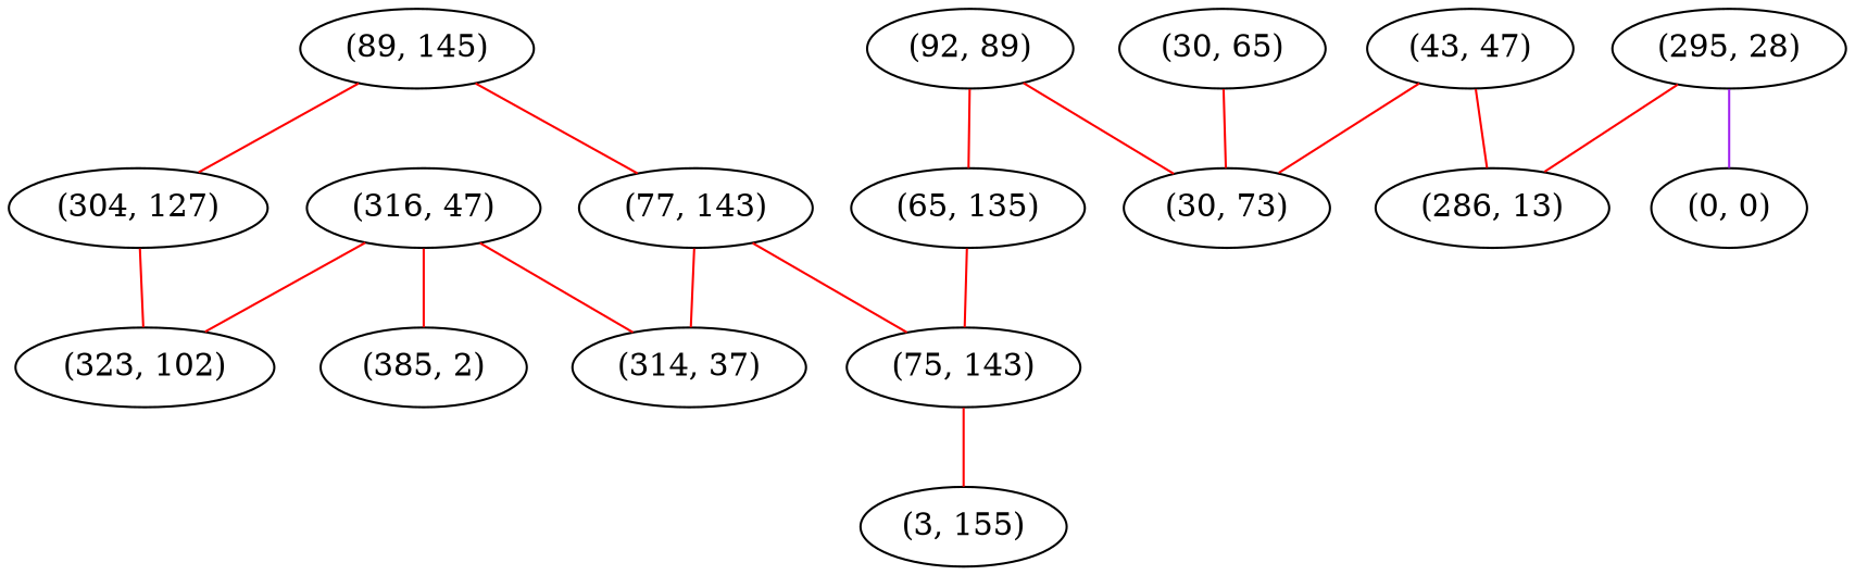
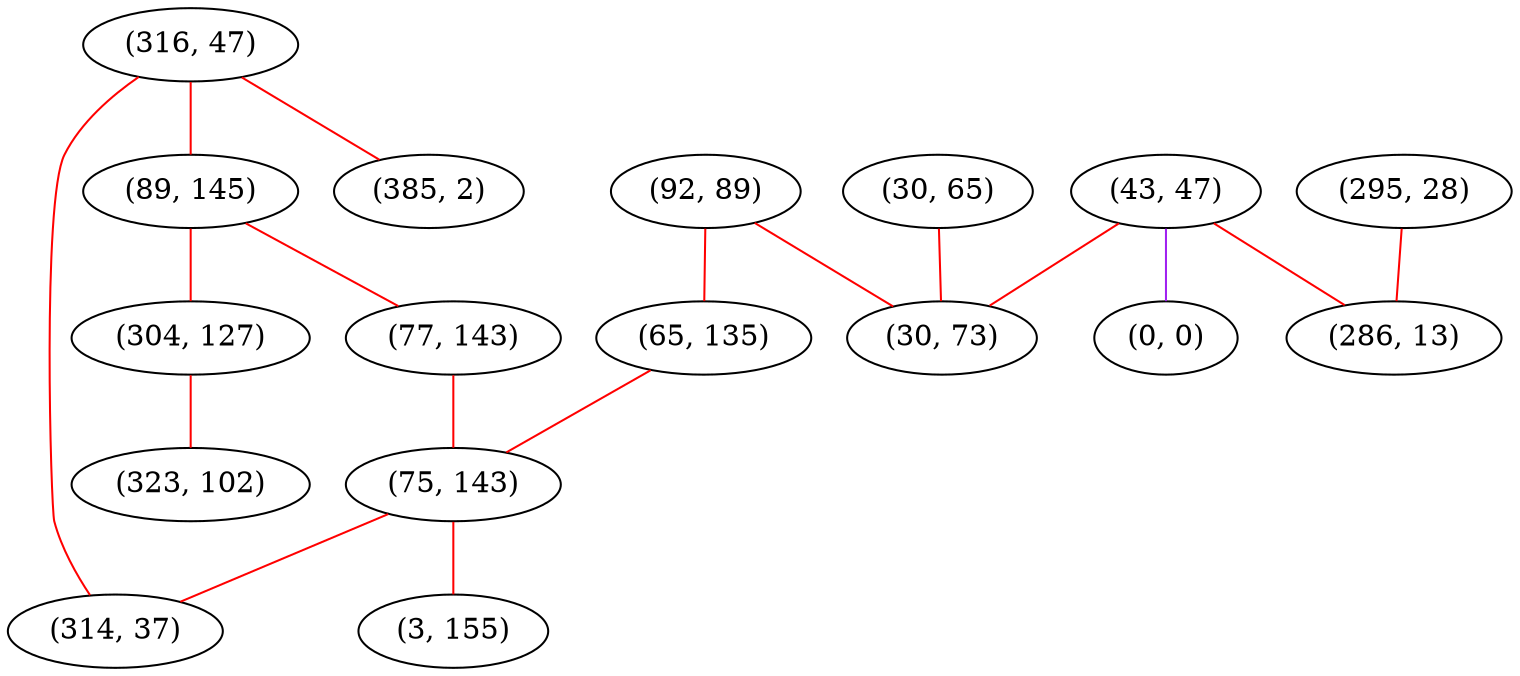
  graph {
    edge [color=red weight=1]
    n1 [label="(316, 47)"]
    "(385, 2)"
    "(314, 37)"
    "(323, 102)"
    "(30, 65)"
    "(30, 73)"
    "(43, 47)"
    "(0, 0)"
    "(286, 13)"
    "(89, 145)"
    "(304, 127)"
    "(77, 143)"
    "(75, 143)"
    n14 [label="(92, 89)"]
    "(65, 135)"
    "(3, 155)"
    "(295, 28)"
    n1 -- "(385, 2)"
    n1 -- "(314, 37)"
-   n1 -- "(323, 102)"
+   n1 -- "(89, 145)"
    "(30, 65)" -- "(30, 73)"
    "(43, 47)" -- "(30, 73)"
-   "(295, 28)" -- "(0, 0)" [color=purple weight=4]
+   "(43, 47)" -- "(0, 0)" [color=purple weight=4]
    "(43, 47)" -- "(286, 13)"
    "(89, 145)" -- "(304, 127)"
    "(89, 145)" -- "(77, 143)"
    "(304, 127)" -- "(323, 102)"
-   "(77, 143)" -- "(314, 37)"
+   "(75, 143)" -- "(314, 37)"
    "(77, 143)" -- "(75, 143)"
    "(75, 143)" -- "(3, 155)"
    n14 -- "(30, 73)"
    n14 -- "(65, 135)"
    "(65, 135)" -- "(75, 143)"
    "(295, 28)" -- "(286, 13)"
  }
